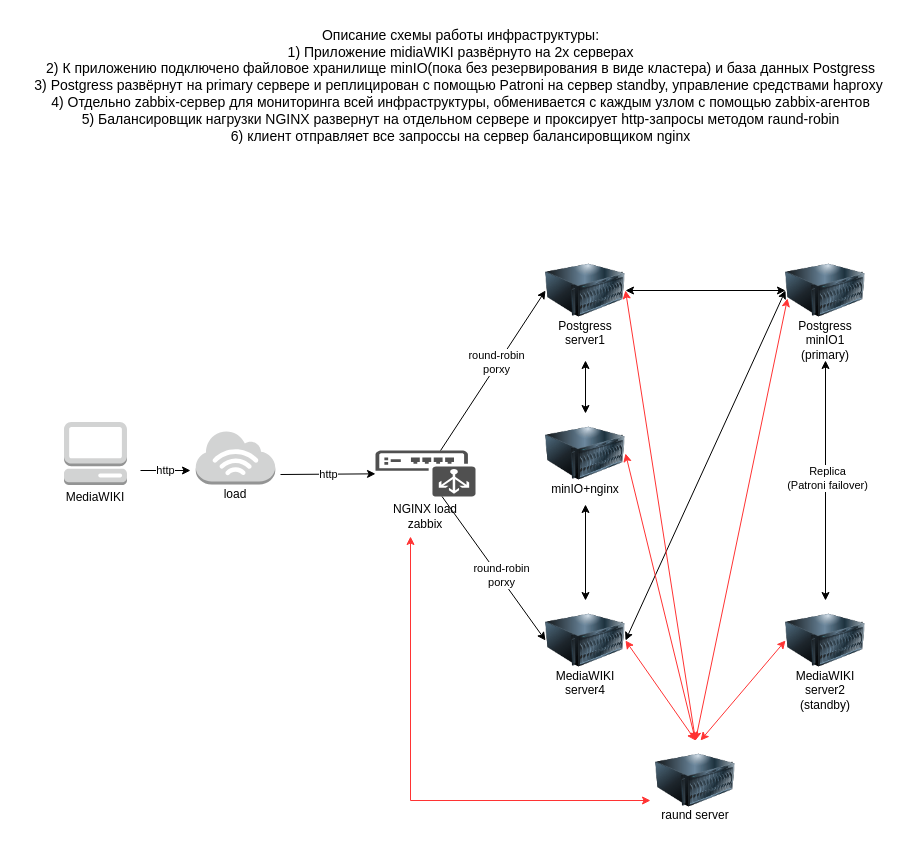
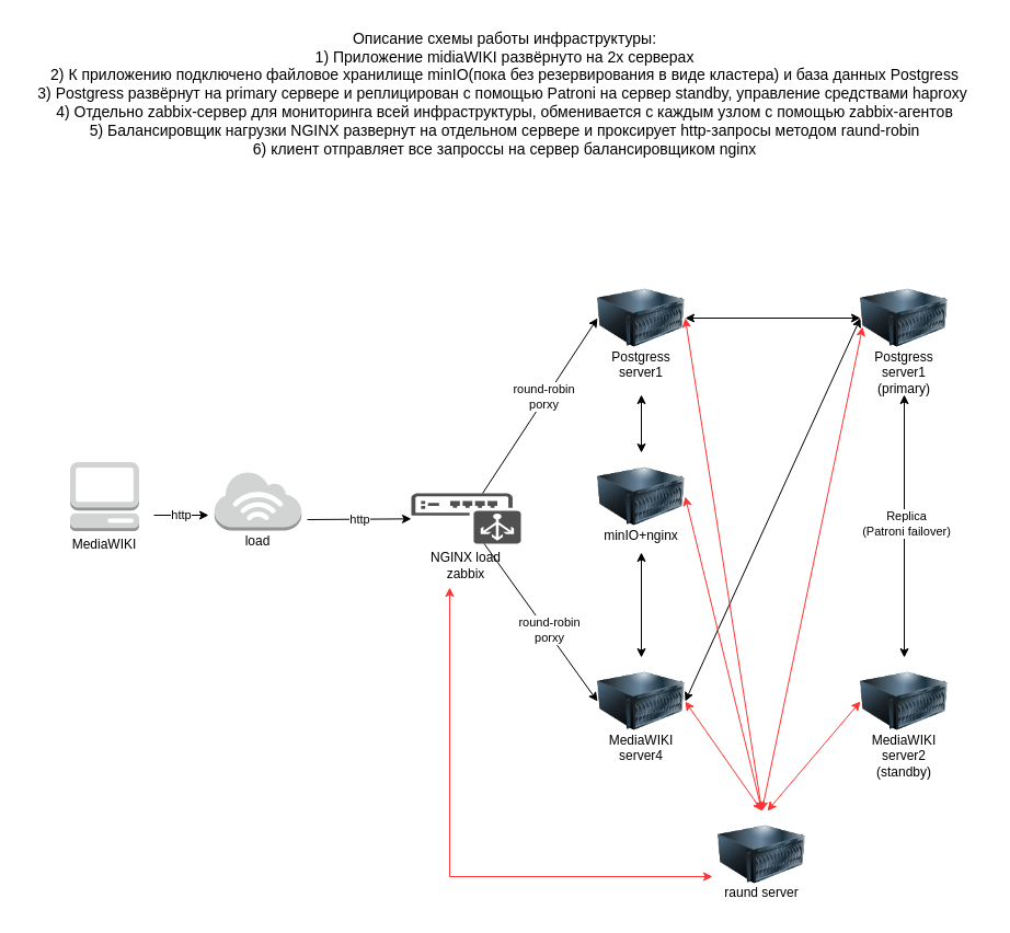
  <mxCell id="0" />
  <mxCell id="1" parent="0" />
  <mxCell id="2" value="" style="image;html=1;image=img/lib/clip_art/computers/Server_128x128.png" parent="1" vertex="1"><mxGeometry x="545" y="250" width="80" height="80" as="geometry" /></mxCell>
  <mxCell id="3" value="" style="image;html=1;image=img/lib/clip_art/computers/Server_128x128.png" parent="1" vertex="1"><mxGeometry x="545" y="600" width="80" height="80" as="geometry" /></mxCell>
  <mxCell id="4" value="" style="image;html=1;image=img/lib/clip_art/computers/Server_128x128.png" parent="1" vertex="1"><mxGeometry x="785" y="250" width="80" height="80" as="geometry" /></mxCell>
  <mxCell id="5" value="" style="image;html=1;image=img/lib/clip_art/computers/Server_128x128.png" parent="1" vertex="1"><mxGeometry x="785" y="600" width="80" height="80" as="geometry" /></mxCell>
  <mxCell id="6" value="" style="outlineConnect=0;dashed=0;verticalLabelPosition=bottom;verticalAlign=top;align=center;html=1;shape=mxgraph.aws3.management_console;fillColor=#D2D3D3;gradientColor=none;" parent="1" vertex="1"><mxGeometry x="63.5" y="421.5" width="63" height="63" as="geometry" /></mxCell>
  <mxCell id="7" value="" style="image;html=1;image=img/lib/clip_art/computers/Server_128x128.png" parent="1" vertex="1"><mxGeometry x="655" y="740" width="80" height="80" as="geometry" /></mxCell>
  <mxCell id="8" value="Postgress server1&lt;div&gt;&lt;br&gt;&lt;/div&gt;" style="text;strokeColor=none;align=center;fillColor=none;html=1;verticalAlign=middle;whiteSpace=wrap;rounded=0;" parent="1" vertex="1"><mxGeometry x="540" y="320" width="90" height="40" as="geometry" /></mxCell>
  <mxCell id="9" value="MediaWIKI server4&lt;div&gt;&lt;br&gt;&lt;/div&gt;" style="text;strokeColor=none;align=center;fillColor=none;html=1;verticalAlign=middle;whiteSpace=wrap;rounded=0;" parent="1" vertex="1"><mxGeometry x="540" y="670" width="90" height="40" as="geometry" /></mxCell>
- <mxCell id="10" value="Postgress minIO1&lt;div&gt;(primary)&lt;/div&gt;" style="text;strokeColor=none;align=center;fillColor=none;html=1;verticalAlign=middle;whiteSpace=wrap;rounded=0;" parent="1" vertex="1"><mxGeometry x="780" y="320" width="90" height="40" as="geometry" /></mxCell>
+ <mxCell id="10" value="Postgress server1&lt;div&gt;(primary)&lt;/div&gt;" style="text;strokeColor=none;align=center;fillColor=none;html=1;verticalAlign=middle;whiteSpace=wrap;rounded=0;" parent="1" vertex="1"><mxGeometry x="780" y="320" width="90" height="40" as="geometry" /></mxCell>
  <mxCell id="11" value="MediaWIKI server2&lt;br&gt;(standby)" style="text;strokeColor=none;align=center;fillColor=none;html=1;verticalAlign=middle;whiteSpace=wrap;rounded=0;" parent="1" vertex="1"><mxGeometry x="780" y="670" width="90" height="40" as="geometry" /></mxCell>
  <mxCell id="12" value="" style="sketch=0;pointerEvents=1;shadow=0;dashed=0;html=1;strokeColor=none;fillColor=#505050;labelPosition=center;verticalLabelPosition=bottom;verticalAlign=top;outlineConnect=0;align=center;shape=mxgraph.office.devices.load_balancer;" parent="1" vertex="1"><mxGeometry x="375" y="450" width="100" height="46" as="geometry" /></mxCell>
  <mxCell id="13" value="&lt;div&gt;NGINX load zabbix&lt;/div&gt;" style="text;strokeColor=none;align=center;fillColor=none;html=1;verticalAlign=middle;whiteSpace=wrap;rounded=0;" parent="1" vertex="1"><mxGeometry x="380" y="496" width="90" height="40" as="geometry" /></mxCell>
  <mxCell id="14" value="&lt;div&gt;MediaWIKI&lt;/div&gt;&lt;div&gt;&lt;br&gt;&lt;/div&gt;" style="text;strokeColor=none;align=center;fillColor=none;html=1;verticalAlign=middle;whiteSpace=wrap;rounded=0;" parent="1" vertex="1"><mxGeometry x="50" y="484" width="90" height="40" as="geometry" /></mxCell>
  <mxCell id="15" value="" style="outlineConnect=0;dashed=0;verticalLabelPosition=bottom;verticalAlign=top;align=center;html=1;shape=mxgraph.aws3.internet_3;fillColor=#D2D3D3;gradientColor=none;" parent="1" vertex="1"><mxGeometry x="195.25" y="430" width="79.5" height="54" as="geometry" /></mxCell>
  <mxCell id="16" value="&lt;div&gt;load&lt;/div&gt;" style="text;strokeColor=none;align=center;fillColor=none;html=1;verticalAlign=middle;whiteSpace=wrap;rounded=0;" parent="1" vertex="1"><mxGeometry x="190" y="474" width="90" height="40" as="geometry" /></mxCell>
  <mxCell id="17" value="raund server" style="text;strokeColor=none;align=center;fillColor=none;html=1;verticalAlign=middle;whiteSpace=wrap;rounded=0;" parent="1" vertex="1"><mxGeometry x="650" y="800" width="90" height="30" as="geometry" /></mxCell>
  <mxCell id="18" value="http" style="endArrow=classic;html=1;rounded=0;" parent="1" edge="1"><mxGeometry width="50" height="50" relative="1" as="geometry"><mxPoint x="140" y="470" as="sourcePoint" /><mxPoint x="190" y="470" as="targetPoint" /></mxGeometry></mxCell>
  <mxCell id="19" value="http" style="endArrow=classic;html=1;rounded=0;exitX=1;exitY=0;exitDx=0;exitDy=0;" parent="1" source="16" target="12" edge="1"><mxGeometry width="50" height="50" relative="1" as="geometry"><mxPoint x="150" y="480" as="sourcePoint" /><mxPoint x="200" y="480" as="targetPoint" /></mxGeometry></mxCell>
  <mxCell id="20" value="" style="endArrow=classic;html=1;rounded=0;entryX=0;entryY=0.5;entryDx=0;entryDy=0;" parent="1" source="12" target="2" edge="1"><mxGeometry width="50" height="50" relative="1" as="geometry"><mxPoint x="450" y="630" as="sourcePoint" /><mxPoint x="500" y="580" as="targetPoint" /></mxGeometry></mxCell>
  <mxCell id="21" value="round-robin&lt;br&gt;porxy" style="edgeLabel;html=1;align=center;verticalAlign=middle;resizable=0;points=[];" parent="20" vertex="1" connectable="0"><mxGeometry x="0.1" y="2" relative="1" as="geometry"><mxPoint as="offset" /></mxGeometry></mxCell>
  <mxCell id="22" value="" style="endArrow=classic;html=1;rounded=0;entryX=0;entryY=0.5;entryDx=0;entryDy=0;" parent="1" source="12" target="3" edge="1"><mxGeometry width="50" height="50" relative="1" as="geometry"><mxPoint x="467" y="460" as="sourcePoint" /><mxPoint x="550" y="400" as="targetPoint" /></mxGeometry></mxCell>
  <mxCell id="23" value="round-robin&lt;br&gt;porxy" style="edgeLabel;html=1;align=center;verticalAlign=middle;resizable=0;points=[];" parent="22" vertex="1" connectable="0"><mxGeometry x="0.1" y="2" relative="1" as="geometry"><mxPoint as="offset" /></mxGeometry></mxCell>
  <mxCell id="24" value="" style="endArrow=classic;startArrow=classic;html=1;rounded=0;entryX=0.5;entryY=1;entryDx=0;entryDy=0;" parent="1" source="5" target="10" edge="1"><mxGeometry width="50" height="50" relative="1" as="geometry"><mxPoint x="450" y="630" as="sourcePoint" /><mxPoint x="500" y="580" as="targetPoint" /></mxGeometry></mxCell>
  <mxCell id="25" value="Replica&lt;br&gt;(Patroni failover)" style="edgeLabel;html=1;align=center;verticalAlign=middle;resizable=0;points=[];" parent="24" vertex="1" connectable="0"><mxGeometry x="0.025" y="-1" relative="1" as="geometry"><mxPoint as="offset" /></mxGeometry></mxCell>
  <mxCell id="26" value="" style="endArrow=classic;startArrow=classic;html=1;rounded=0;exitX=1;exitY=0.5;exitDx=0;exitDy=0;entryX=0;entryY=0.5;entryDx=0;entryDy=0;" parent="1" source="3" target="4" edge="1"><mxGeometry width="50" height="50" relative="1" as="geometry"><mxPoint x="450" y="630" as="sourcePoint" /><mxPoint x="500" y="580" as="targetPoint" /></mxGeometry></mxCell>
  <mxCell id="27" value="" style="endArrow=classic;startArrow=classic;html=1;rounded=0;exitX=1;exitY=0.5;exitDx=0;exitDy=0;entryX=0;entryY=0.5;entryDx=0;entryDy=0;" parent="1" source="2" target="4" edge="1"><mxGeometry width="50" height="50" relative="1" as="geometry"><mxPoint x="635" y="650" as="sourcePoint" /><mxPoint x="795" y="340" as="targetPoint" /></mxGeometry></mxCell>
  <mxCell id="28" value="" style="image;html=1;image=img/lib/clip_art/computers/Server_128x128.png" parent="1" vertex="1"><mxGeometry x="545" y="413" width="80" height="80" as="geometry" /></mxCell>
  <mxCell id="29" value="minIO+nginx" style="text;strokeColor=none;align=center;fillColor=none;html=1;verticalAlign=middle;whiteSpace=wrap;rounded=0;" parent="1" vertex="1"><mxGeometry x="540" y="474" width="90" height="30" as="geometry" /></mxCell>
  <mxCell id="30" value="" style="endArrow=classic;startArrow=classic;html=1;rounded=0;exitX=0.5;exitY=1;exitDx=0;exitDy=0;entryX=0.5;entryY=0;entryDx=0;entryDy=0;" parent="1" source="8" target="28" edge="1"><mxGeometry width="50" height="50" relative="1" as="geometry"><mxPoint x="450" y="630" as="sourcePoint" /><mxPoint x="500" y="580" as="targetPoint" /></mxGeometry></mxCell>
  <mxCell id="31" value="" style="endArrow=classic;startArrow=classic;html=1;rounded=0;exitX=0.5;exitY=1;exitDx=0;exitDy=0;entryX=0.5;entryY=0;entryDx=0;entryDy=0;" parent="1" source="29" target="3" edge="1"><mxGeometry width="50" height="50" relative="1" as="geometry"><mxPoint x="595" y="370" as="sourcePoint" /><mxPoint x="595" y="423" as="targetPoint" /></mxGeometry></mxCell>
  <mxCell id="32" value="" style="endArrow=classic;startArrow=classic;html=1;rounded=0;exitX=0.5;exitY=0;exitDx=0;exitDy=0;entryX=0.025;entryY=0.6;entryDx=0;entryDy=0;entryPerimeter=0;strokeColor=#FF3333;" parent="1" source="7" target="4" edge="1"><mxGeometry width="50" height="50" relative="1" as="geometry"><mxPoint x="450" y="630" as="sourcePoint" /><mxPoint x="500" y="580" as="targetPoint" /></mxGeometry></mxCell>
  <mxCell id="33" value="" style="endArrow=classic;startArrow=classic;html=1;rounded=0;entryX=0;entryY=0.5;entryDx=0;entryDy=0;strokeColor=#FF3333;" parent="1" target="5" edge="1"><mxGeometry width="50" height="50" relative="1" as="geometry"><mxPoint x="700" y="740" as="sourcePoint" /><mxPoint x="797" y="308" as="targetPoint" /></mxGeometry></mxCell>
  <mxCell id="34" value="" style="endArrow=classic;startArrow=classic;html=1;rounded=0;exitX=0.5;exitY=0;exitDx=0;exitDy=0;entryX=1;entryY=0.5;entryDx=0;entryDy=0;strokeColor=#FF3333;" parent="1" source="7" target="28" edge="1"><mxGeometry width="50" height="50" relative="1" as="geometry"><mxPoint x="755" y="760" as="sourcePoint" /><mxPoint x="807" y="318" as="targetPoint" /></mxGeometry></mxCell>
  <mxCell id="35" value="" style="endArrow=classic;startArrow=classic;html=1;rounded=0;exitX=0.5;exitY=0;exitDx=0;exitDy=0;entryX=1;entryY=0.5;entryDx=0;entryDy=0;strokeColor=#FF3333;" parent="1" source="7" target="2" edge="1"><mxGeometry width="50" height="50" relative="1" as="geometry"><mxPoint x="765" y="770" as="sourcePoint" /><mxPoint x="817" y="328" as="targetPoint" /></mxGeometry></mxCell>
  <mxCell id="36" value="" style="endArrow=classic;startArrow=classic;html=1;rounded=0;exitX=0.5;exitY=0;exitDx=0;exitDy=0;entryX=1;entryY=0.5;entryDx=0;entryDy=0;strokeColor=#FF3333;" parent="1" source="7" target="3" edge="1"><mxGeometry width="50" height="50" relative="1" as="geometry"><mxPoint x="775" y="780" as="sourcePoint" /><mxPoint x="827" y="338" as="targetPoint" /></mxGeometry></mxCell>
  <mxCell id="37" value="" style="endArrow=classic;html=1;rounded=0;entryX=0.5;entryY=1;entryDx=0;entryDy=0;strokeColor=#FF3333;" parent="1" edge="1"><mxGeometry width="50" height="50" relative="1" as="geometry"><mxPoint x="410" y="800" as="sourcePoint" /><mxPoint x="410" y="536" as="targetPoint" /></mxGeometry></mxCell>
  <mxCell id="38" value="" style="endArrow=classic;html=1;rounded=0;entryX=0;entryY=0;entryDx=0;entryDy=0;strokeColor=#FF3333;" parent="1" target="17" edge="1"><mxGeometry width="50" height="50" relative="1" as="geometry"><mxPoint x="410" y="800" as="sourcePoint" /><mxPoint x="435" y="546" as="targetPoint" /></mxGeometry></mxCell>
  <mxCell id="39" value="&lt;font style=&quot;font-size: 14px;&quot;&gt;Описание схемы работы инфраструктуры:&lt;br&gt;1) Приложение midiaWIKI развёрнуто на 2х серверах&lt;/font&gt;&lt;div&gt;&lt;font style=&quot;font-size: 14px;&quot;&gt;2) К приложению подключено файловое хранилище minIO(пока без резервирования в виде кластера) и база данных Postgress&lt;br&gt;3) Postgress развёрнут на primary сервере и реплицирован с помощью Patroni на сервер standby, управление средствами haproxy&amp;nbsp;&lt;br&gt;4) Отдельно zabbix-сервер для мониторинга всей инфраструктуры, обменивается с каждым узлом с помощью zabbix-агентов&lt;br&gt;5) Балансировщик нагрузки NGINX развернут на отдельном сервере и проксирует http-запросы методом raund-robin&lt;br&gt;6) клиент отправляет все запроссы на сервер балансировщиком nginx&lt;/font&gt;&lt;/div&gt;" style="text;html=1;align=center;verticalAlign=middle;resizable=0;points=[];autosize=1;strokeColor=none;fillColor=none;" parent="1" vertex="1"><mxGeometry x="20" y="20" width="880" height="130" as="geometry" /></mxCell>
